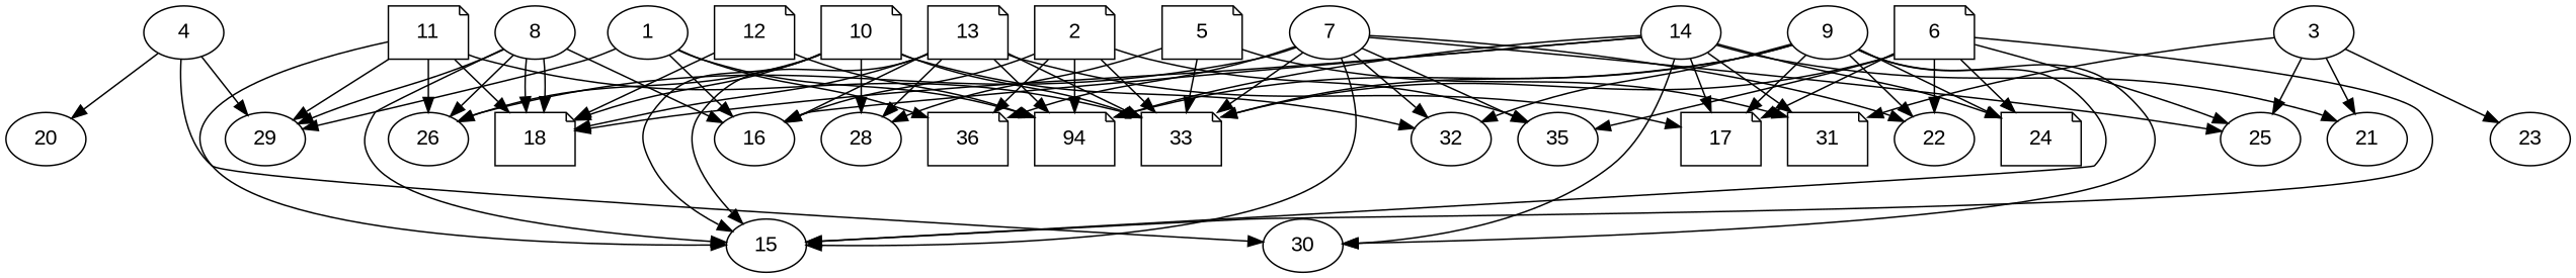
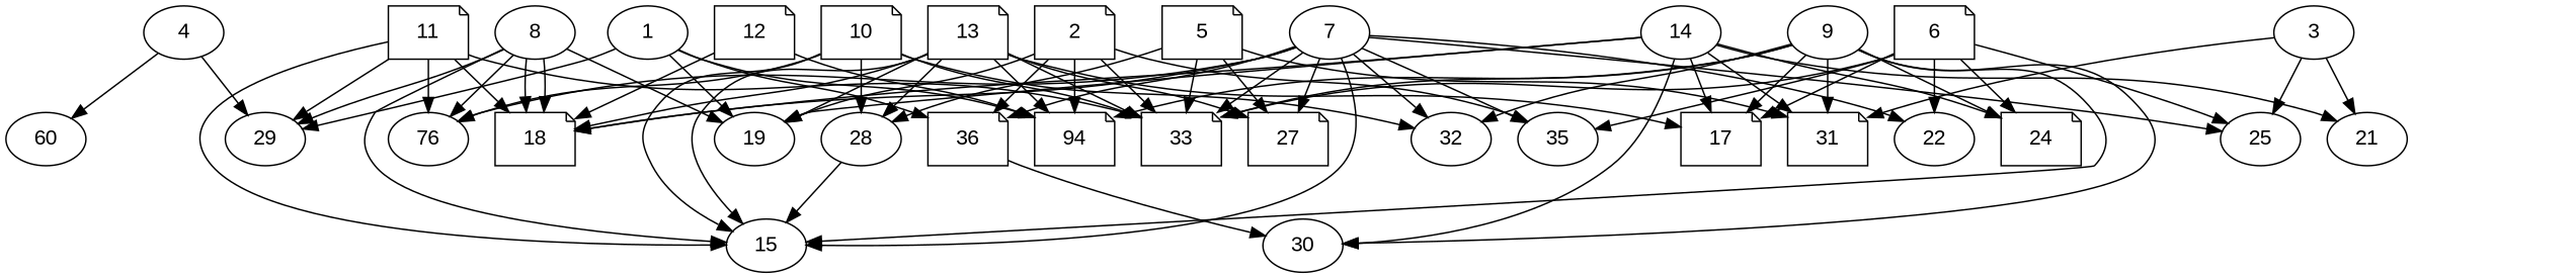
  digraph {
    fontname="Liberation Sans"
    node [alpha=0.11 fontname="Liberation Sans" shape=ellipse]
    edge [fontname="Liberation Sans"]
    1 [alpha=0.04 expect_size=18360320]
    n2 [alpha=0.06 expect_size=12542976 label=36 shape=note]
-   19 [alpha=0.05 expect_size=20570112 label=16]
+   19 [alpha=0.05 expect_size=20570112]
    29 [expect_size=51267584]
    n5 [alpha=0.10 expect_size=23958528 label=94 shape=note]
    2 [alpha=0.14 expect_size=39131136 shape=note]
    33 [alpha=0.06 expect_size=5888000 shape=note]
    35 [alpha=0.19 expect_size=16363520]
    3 [expect_size=46032896]
    21 [alpha=0.00 expect_size=11581440]
-   23 [alpha=0.08 expect_size=44036096]
    25 [alpha=0.00 expect_size=7091200]
    31 [alpha=0.14 expect_size=15491072 shape=note]
    4 [alpha=0.10 expect_size=45105152]
-   20 [alpha=0.20 expect_size=37682176]
+   20 [alpha=0.20 expect_size=37682176 label=60]
    30 [alpha=0.20 expect_size=15670272]
    5 [alpha=0.18 expect_size=39548928 shape=note]
+   27 [alpha=0.16 expect_size=28935168 shape=note]
    28 [alpha=0.14 expect_size=8100864]
    6 [alpha=0.09 expect_size=47962112 shape=note]
    15 [alpha=0.04 expect_size=17728512]
    17 [expect_size=33533952 shape=note]
    22 [alpha=0.15 expect_size=16822272]
    24 [alpha=0.17 expect_size=32477184 shape=note]
    7 [alpha=0.19 expect_size=34703360]
    18 [alpha=0.18 expect_size=31535104 shape=note]
-   26 [alpha=0.02 expect_size=15527936]
+   26 [alpha=0.02 expect_size=15527936 label=76]
    32 [alpha=0.18 expect_size=16663552]
    8 [alpha=0.15 expect_size=13928448]
    9 [alpha=0.07 expect_size=49362944]
    10 [alpha=0.09 expect_size=33240064 shape=note]
    11 [alpha=0.02 expect_size=19198976 shape=note]
    12 [alpha=0.12 expect_size=28124160 shape=note]
    13 [alpha=0.15 expect_size=14972928 shape=note]
    14 [alpha=0.09 expect_size=41904128]
    1 -> n2
    1 -> 19
    1 -> 29
    1 -> n5
    2 -> n2
    2 -> 19
    2 -> n5
    2 -> 33
    2 -> 35
    3 -> 21
-   3 -> 23
    3 -> 25
    3 -> 31
    4 -> 29
    4 -> 20
-   4 -> 30
+   n2 -> 30
    5 -> 33
    5 -> 31
+   5 -> 27
    5 -> 28
    6 -> 33
    6 -> 35
    6 -> 25
-   6 -> 15
+   28 -> 15
    6 -> 17
    6 -> 22
    6 -> 24
    7 -> n2
    7 -> 33
    7 -> 35
    7 -> 25
+   7 -> 27
    7 -> 15
    7 -> 22
-   10 -> 18
+   7 -> 18
    7 -> 26
    7 -> 32
    8 -> 19
    8 -> 29
    8 -> 15
    8 -> 18
    8 -> 18
    8 -> 26
    9 -> n5
    9 -> 33
-   9 -> 22
+   9 -> 31
    9 -> 30
    9 -> 15
    9 -> 17
    9 -> 24
    9 -> 32
    10 -> 33
    10 -> 28
    10 -> 15
    10 -> 26
    10 -> 32
    11 -> 29
    11 -> 33
    11 -> 15
    11 -> 18
    11 -> 26
    12 -> n5
    12 -> 18
    13 -> 19
    13 -> n5
    13 -> 33
+   13 -> 27
    13 -> 28
    13 -> 15
    13 -> 17
    13 -> 18
    14 -> 19
-   14 -> n5
    14 -> 21
    14 -> 31
    14 -> 30
    14 -> 17
    14 -> 24
    14 -> 18
  }
